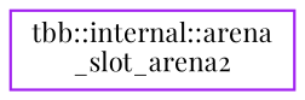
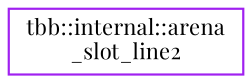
  digraph {
    rankdir=LR
    fontname="Playfair Display"
-   n1 [color=purple fillcolor=white fontname="Playfair Display" fontsize=10 height=0.2 label="tbb::internal::arena\l_slot_arena2" shape=box style=filled width=0.4]
+   n1 [color=purple fillcolor=white fontname="Playfair Display" fontsize=10 height=0.2 label="tbb::internal::arena\l_slot_line2" shape=box style=filled width=0.4]
  }
